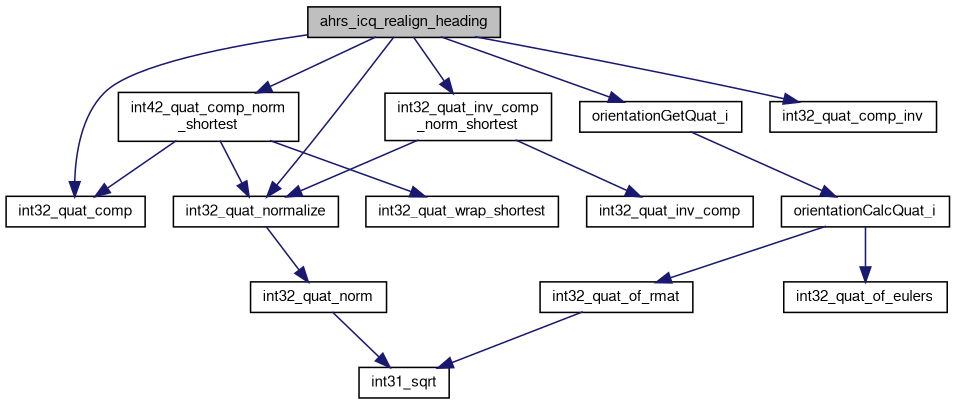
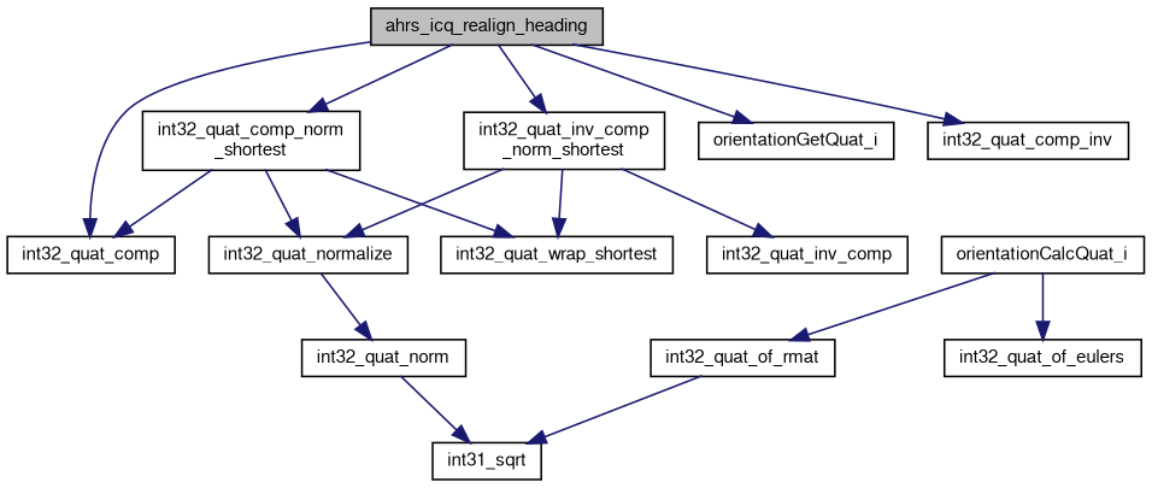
  digraph {
    rankdir=TB
    node [color=black fillcolor=white fontname=FreeSans fontsize=10 shape=record style=filled]
    edge [color=midnightblue fontname=FreeSans fontsize=10 labelfontname=FreeSans labelfontsize=10 style=solid]
    n1 [fillcolor=grey75 fontcolor=black height=0.2 label=ahrs_icq_realign_heading width=0.4]
    n2 [height=0.2 label=int32_quat_comp width=0.4]
    n3 [height=0.2 label=int32_quat_comp_inv width=0.4]
-   n4 [height=0.2 label="int42_quat_comp_norm\l_shortest" width=0.4]
+   n4 [height=0.2 label="int32_quat_comp_norm\l_shortest" width=0.4]
    n5 [height=0.2 label=int32_quat_normalize width=0.4]
    n6 [height=0.2 label="int32_quat_inv_comp\l_norm_shortest" width=0.4]
    n7 [height=0.2 label=orientationGetQuat_i width=0.4]
    n8 [height=0.2 label=int32_quat_wrap_shortest width=0.4]
    n9 [height=0.2 label=int32_quat_norm width=0.4]
    n10 [height=0.2 label=int32_quat_inv_comp width=0.4]
    n11 [height=0.2 label=orientationCalcQuat_i width=0.4]
    n12 [height=0.2 label=int31_sqrt width=0.4]
    n13 [height=0.2 label=int32_quat_of_rmat width=0.4]
    n14 [height=0.2 label=int32_quat_of_eulers width=0.4]
    n1 -> n2
    n1 -> n3
    n1 -> n4
-   n1 -> n5
    n1 -> n6
    n1 -> n7
    n4 -> n2
    n4 -> n5
    n4 -> n8
    n5 -> n9
    n6 -> n5
+   n6 -> n8
    n6 -> n10
-   n7 -> n11
    n9 -> n12
    n11 -> n13
    n11 -> n14
    n13 -> n12
  }
